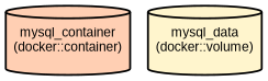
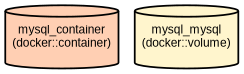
  digraph {
    node [color=black fontname=Arial shape=cylinder style="filled,bold,rounded"]
    n1 [fillcolor="#FFCFB3" height=1 label="mysql_container\n(docker::container)"]
-   n2 [fillcolor="#FFF5CD" height=1 label="mysql_data\n(docker::volume)"]
+   n2 [fillcolor="#FFF5CD" height=1 label="mysql_mysql\n(docker::volume)"]
  }
